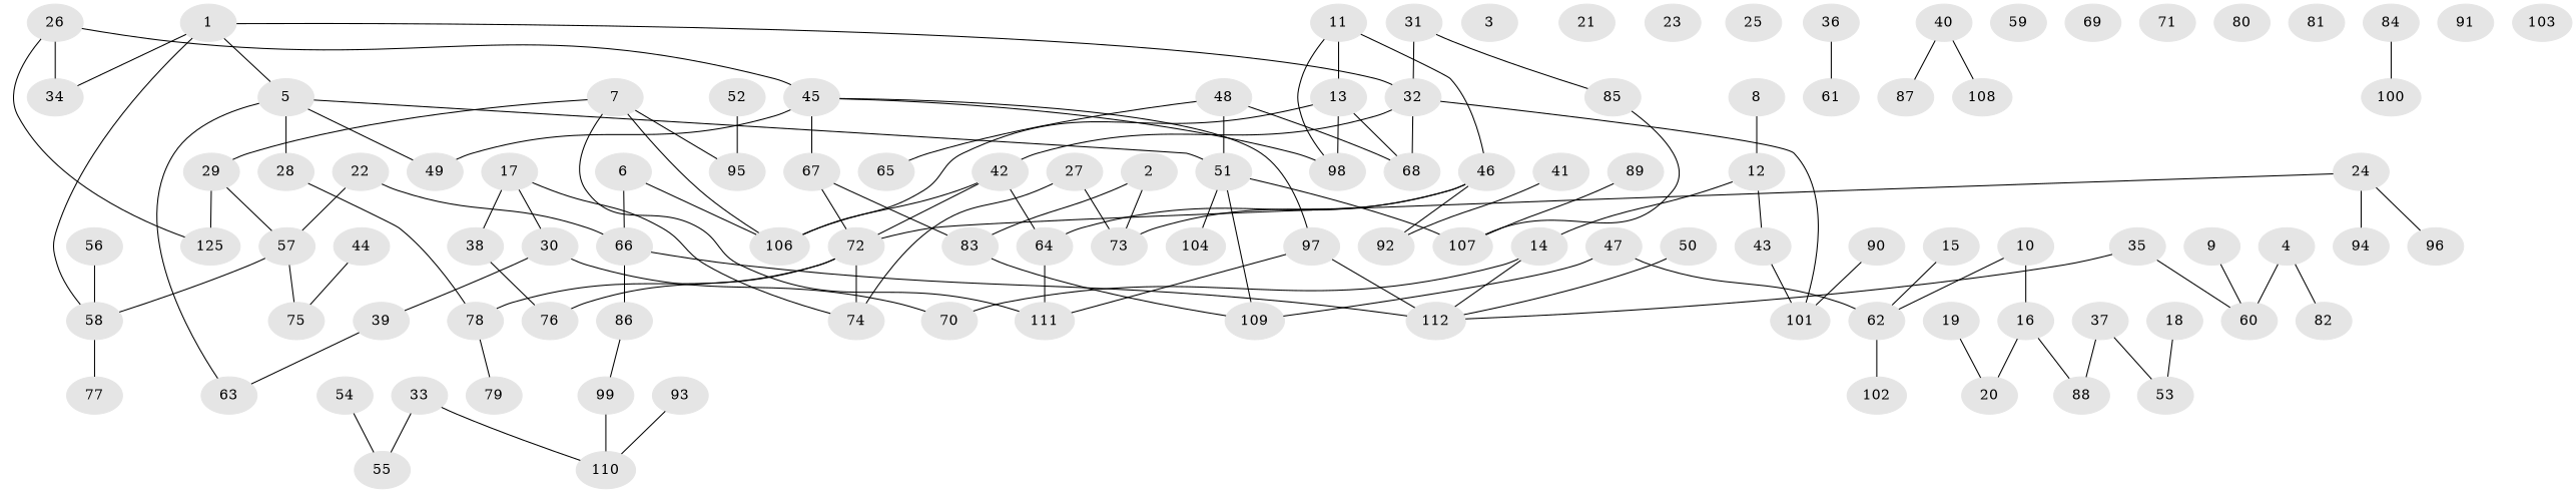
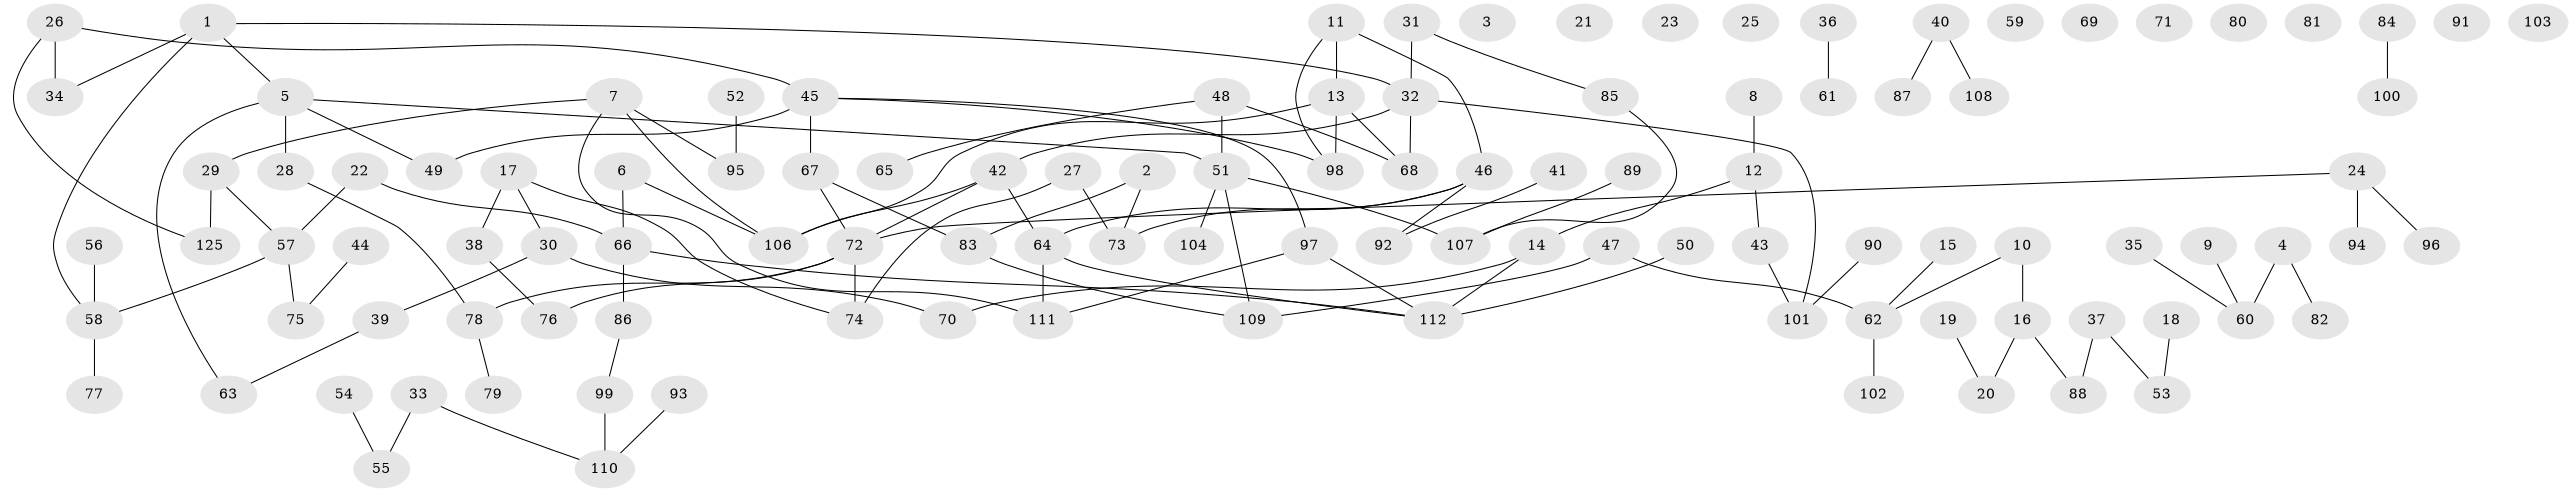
  graph {
    node [color=gray90 style=filled]
    1
    5
    32
    34
    58
    28
    49
    51
    63
    68
    42
    101
    77
    2
    73
    83
    109
    3
    4
    60
    82
    78
    104
    107
    6
    66
    106
    112
    86
    7
    29
    95
    111
    57
    n35 [label=125]
    8
    12
    14
    43
    9
    10
    16
    62
    20
    88
    102
    11
    13
    46
    98
    92
    64
    70
    15
    17
    30
    38
    74
    39
    76
    18
    53
    19
    21
    22
    75
    23
    24
    72
    94
    96
    25
    26
    45
    67
    97
    27
    79
    31
    85
    33
    55
    110
    35
    36
    61
    37
    40
    87
    108
    41
    44
    47
    48
    65
    50
    52
    54
    56
    59
    99
    69
    71
    80
    81
    84
    100
    89
    90
    91
    93
    103
    1 -- 5
    1 -- 32
    1 -- 34
    1 -- 58
    5 -- 28
    5 -- 49
    5 -- 51
    5 -- 63
    32 -- 68
    32 -- 42
    32 -- 101
    58 -- 77
    28 -- 78
    51 -- 109
    51 -- 104
    51 -- 107
    42 -- 106
    42 -- 64
    42 -- 72
    2 -- 73
    2 -- 83
    83 -- 109
    4 -- 60
    4 -- 82
    78 -- 79
    6 -- 66
    6 -- 106
    66 -- 112
    66 -- 86
    86 -- 99
    7 -- 106
    7 -- 29
    7 -- 95
    7 -- 111
    29 -- 57
    29 -- n35
    57 -- 58
    57 -- 75
    8 -- 12
    12 -- 14
    12 -- 43
    14 -- 112
    14 -- 70
    43 -- 101
    9 -- 60
    10 -- 16
    10 -- 62
    16 -- 20
    16 -- 88
    62 -- 102
    11 -- 13
    11 -- 46
    11 -- 98
    13 -- 68
    13 -- 106
    13 -- 98
    46 -- 73
    46 -- 92
    46 -- 64
    64 -- 111
    15 -- 62
    17 -- 30
    17 -- 38
    17 -- 74
    30 -- 70
    30 -- 39
    38 -- 76
    39 -- 63
    18 -- 53
    19 -- 20
    22 -- 66
    22 -- 57
    24 -- 72
    24 -- 94
    24 -- 96
    72 -- 78
    72 -- 74
    72 -- 76
    26 -- 34
    26 -- n35
    26 -- 45
    45 -- 49
    45 -- 98
    45 -- 67
    45 -- 97
    67 -- 83
    67 -- 72
    97 -- 112
    97 -- 111
    27 -- 73
    27 -- 74
    31 -- 32
    31 -- 85
    85 -- 107
    33 -- 55
    33 -- 110
    35 -- 60
-   35 -- 112
+   64 -- 112
    36 -- 61
    37 -- 88
    37 -- 53
    40 -- 87
    40 -- 108
    41 -- 92
    44 -- 75
    47 -- 109
    47 -- 62
    48 -- 51
    48 -- 68
    48 -- 65
    50 -- 112
    52 -- 95
    54 -- 55
    56 -- 58
    99 -- 110
    84 -- 100
    89 -- 107
    90 -- 101
    93 -- 110
  }
